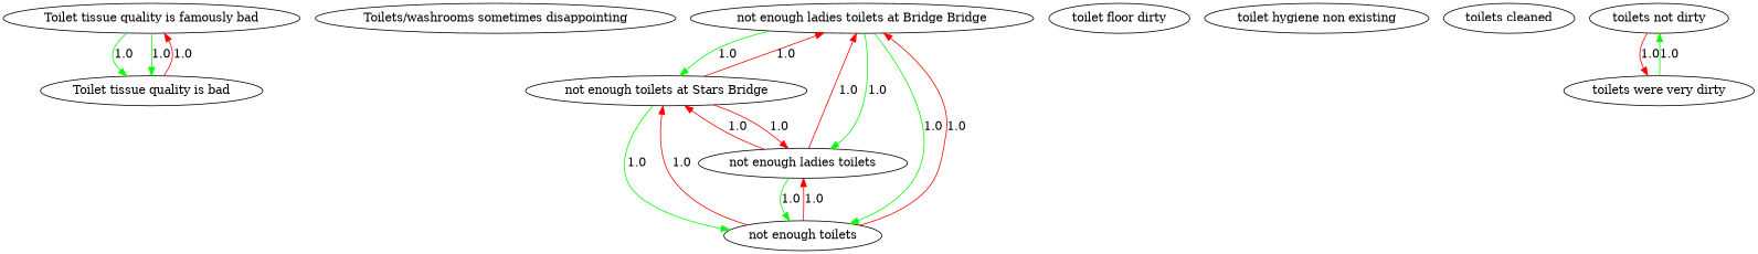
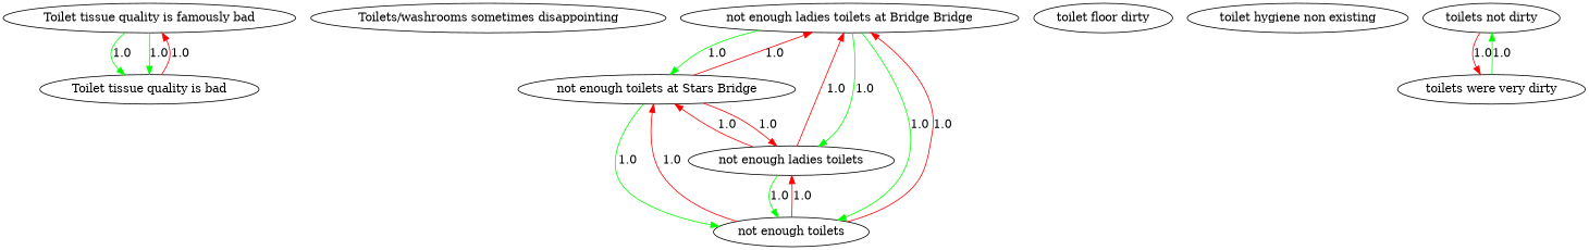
  digraph {
    edge [color=red]
    "Toilet tissue quality is famously bad"
    "Toilet tissue quality is bad"
    "Toilets/washrooms sometimes disappointing"
    n4 [label="not enough ladies toilets at Bridge Bridge"]
    "not enough toilets at Stars Bridge"
    "not enough toilets"
    "not enough ladies toilets"
    "toilet floor dirty"
    "toilet hygiene non existing"
-   "toilets cleaned"
    n11 [label="toilets not dirty"]
    "toilets were very dirty"
    "Toilet tissue quality is famously bad" -> "Toilet tissue quality is bad" [color=green label=1.0]
    "Toilet tissue quality is famously bad" -> "Toilet tissue quality is bad" [color=green label=1.0]
    "Toilet tissue quality is bad" -> "Toilet tissue quality is famously bad" [label=1.0]
    n4 -> "not enough toilets at Stars Bridge" [color=green label=1.0]
    n4 -> "not enough toilets" [color=green label=1.0]
    n4 -> "not enough ladies toilets" [color=green label=1.0]
    "not enough toilets at Stars Bridge" -> n4 [label=1.0]
    "not enough toilets at Stars Bridge" -> "not enough toilets" [color=green label=1.0]
    "not enough toilets at Stars Bridge" -> "not enough ladies toilets" [label=1.0]
    "not enough toilets" -> n4 [label=1.0]
    "not enough toilets" -> "not enough toilets at Stars Bridge" [label=1.0]
    "not enough toilets" -> "not enough ladies toilets" [label=1.0]
    "not enough ladies toilets" -> n4 [label=1.0]
    "not enough ladies toilets" -> "not enough toilets at Stars Bridge" [label=1.0]
    "not enough ladies toilets" -> "not enough toilets" [color=green label=1.0]
    n11 -> "toilets were very dirty" [label=1.0]
    "toilets were very dirty" -> n11 [color=green label=1.0]
  }
